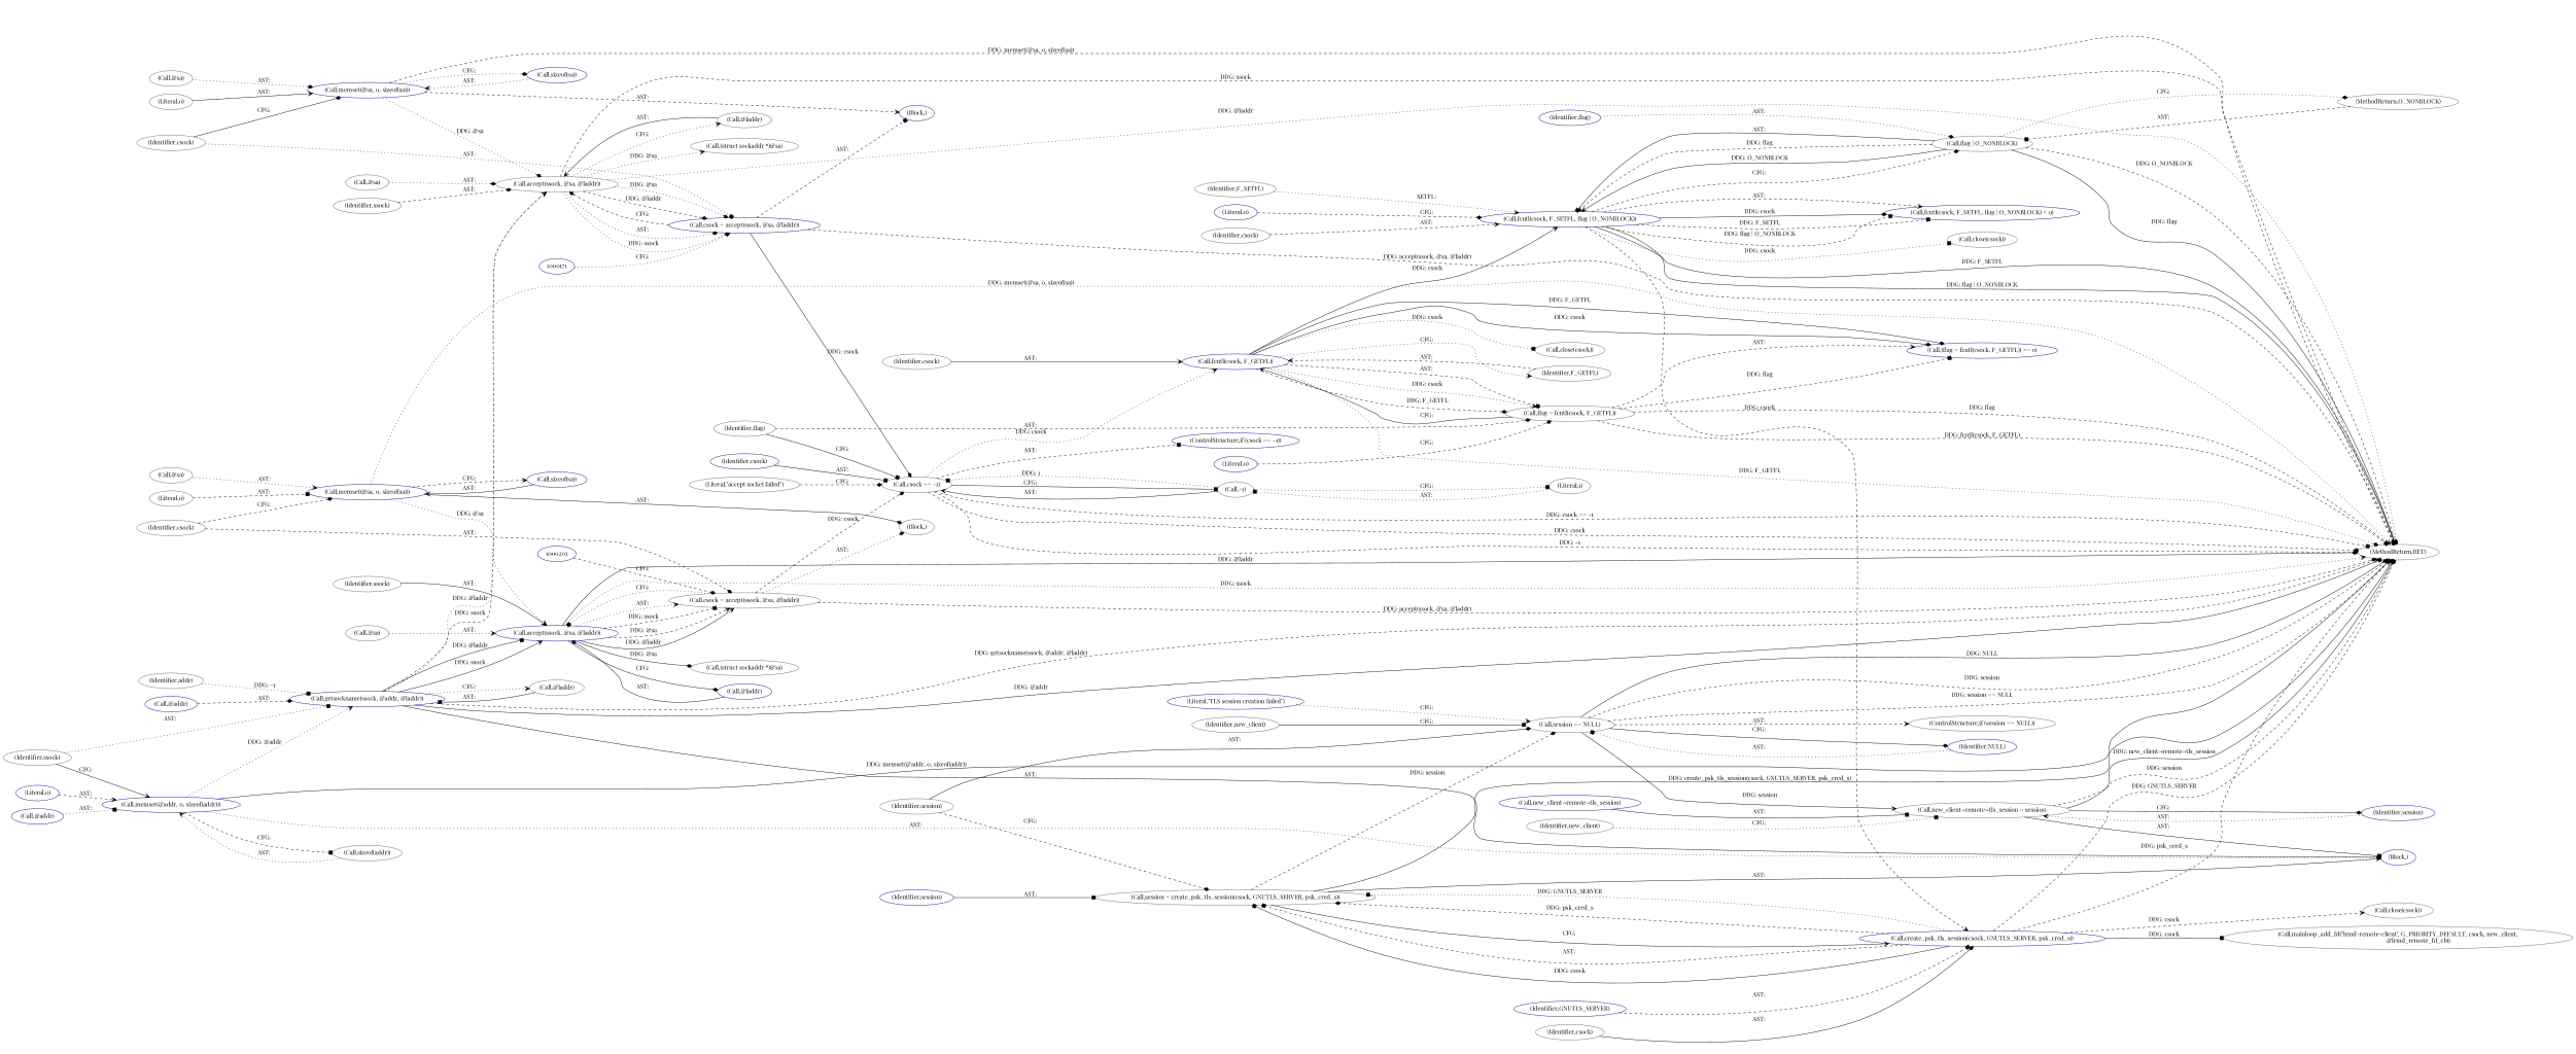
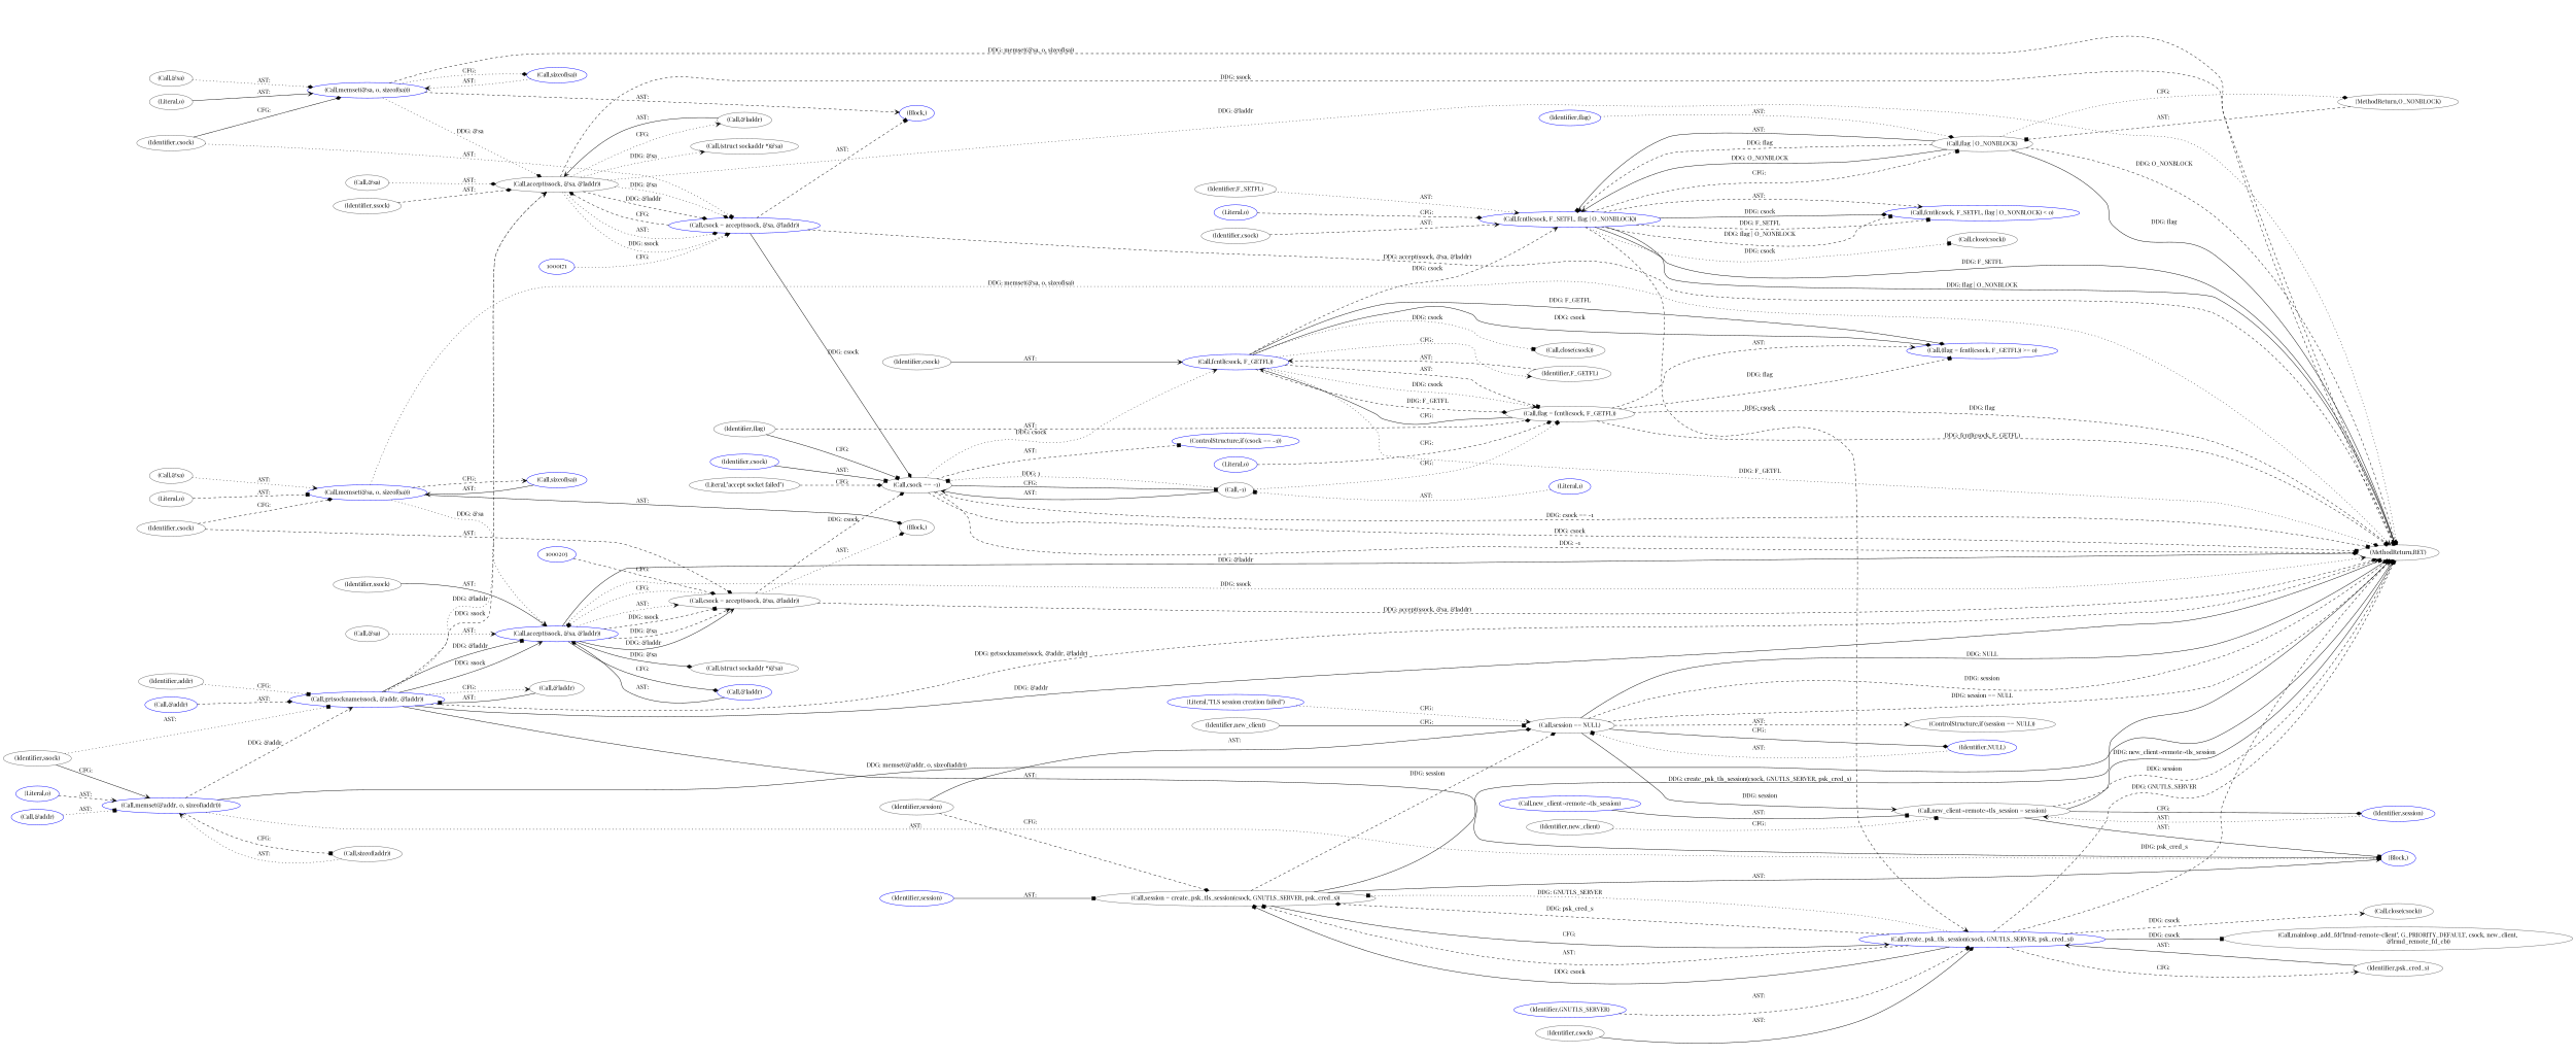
  digraph {
    fontname="Playfair Display"
    rankdir=LR
    node [color=gray40 fontname="Playfair Display"]
    edge [arrowhead=vee fontname="Playfair Display" style=dashed]
    n1 [label="(Call,session = create_psk_tls_session(csock, GNUTLS_SERVER, psk_cred_s))"]
    n2 [color=blue label="(Call,create_psk_tls_session(csock, GNUTLS_SERVER, psk_cred_s))"]
    n3 [label="(Call,session == NULL)"]
    n4 [color=blue label="(Block,)"]
    n5 [label="(MethodReturn,RET)"]
    n6 [label="(Call,close(csock))"]
    n7 [label="(Call,mainloop_add_fd(\"lrmd-remote-client\", G_PRIORITY_DEFAULT, csock, new_client,\n                         &lrmd_remote_fd_cb))"]
+   n8 [label="(Identifier,psk_cred_s)"]
    n9 [label="(Call,new_client->remote->tls_session = session)"]
    n10 [label="(ControlStructure,if (session == NULL))"]
    n11 [color=blue label="(Identifier,NULL)"]
    n12 [color=blue label="(Call,fcntl(csock, F_SETFL, flag | O_NONBLOCK))"]
    n13 [label="(Call,flag | O_NONBLOCK)"]
    n14 [label="(Call,close(csock))"]
    n15 [color=blue label="(Call,fcntl(csock, F_SETFL, flag | O_NONBLOCK) < 0)"]
    n16 [label="(MethodReturn,O_NONBLOCK)"]
    n17 [color=blue label="(Call,fcntl(csock, F_GETFL))"]
    n18 [label="(Call,flag = fcntl(csock, F_GETFL))"]
    n19 [color=blue label="(Call,(flag = fcntl(csock, F_GETFL)) >= 0)"]
    n20 [label="(Call,close(csock))"]
    n21 [label="(Identifier,F_GETFL)"]
    n22 [label="(Call,csock == -1)"]
    n23 [label="(Call,-1)"]
    n24 [color=blue label="(ControlStructure,if (csock == -1))"]
-   n25 [label="(Literal,1)"]
+   n25 [color=blue label="(Literal,1)"]
    n26 [label="(Call,csock = accept(ssock, &sa, &laddr))"]
    n27 [color=blue label="(Call,accept(ssock, &sa, &laddr))"]
    n28 [label="(Block,)"]
    n29 [label="(Call,(struct sockaddr *)&sa)"]
    n30 [color=blue label="(Call,&laddr)"]
    n31 [color=blue label="(Call,getsockname(ssock, &addr, &laddr))"]
    n32 [label="(Call,accept(ssock, &sa, &laddr))"]
    n33 [label="(Call,&laddr)"]
    n34 [color=blue label="(Call,csock = accept(ssock, &sa, &laddr))"]
    n35 [label="(Call,&laddr)"]
    n36 [label="(Call,(struct sockaddr *)&sa)"]
    n37 [color=blue label="(Call,memset(&addr, 0, sizeof(addr)))"]
    n38 [label="(Call,sizeof(addr))"]
    n39 [color=blue label="(Call,memset(&sa, 0, sizeof(sa)))"]
    n40 [color=blue label="(Call,sizeof(sa))"]
    n41 [color=blue label="(Block,)"]
    n42 [color=blue label="(Call,memset(&sa, 0, sizeof(sa)))"]
    n43 [color=blue label="(Call,sizeof(sa))"]
    n44 [color=blue label="(Identifier,session)"]
    n45 [color=blue label="(Literal,\"TLS session creation failed\")"]
    n46 [label="(Identifier,csock)"]
    n47 [color=blue label="(Call,&addr)"]
    n48 [label="(Identifier,addr)"]
    n49 [color=blue label="(Identifier,csock)"]
    n50 [label="(Identifier,csock)"]
    n51 [label="(Identifier,ssock)"]
    n52 [label="(Call,&sa)"]
    n53 [label="(Identifier,csock)"]
    n54 [label="(Identifier,session)"]
    n55 [label="(Identifier,flag)"]
    n56 [color=blue label="(Identifier,session)"]
    n57 [label="(Identifier,csock)"]
    n58 [label="(Literal,0)"]
    n59 [label="(Identifier,csock)"]
    n60 [label="(Call,&sa)"]
    n61 [label="(Call,&sa)"]
    n62 [label="(Literal,0)"]
    n63 [label="(Identifier,ssock)"]
    n64 [label="(Identifier,F_SETFL)"]
    n65 [label="(Identifier,new_client)"]
    n66 [label="(Literal,\"accept socket failed\")"]
    n67 [color=blue label="(Literal,0)"]
    n68 [color=blue label="(Literal,0)"]
    n69 [color=blue label="(Literal,0)"]
    n70 [color=blue label="(Identifier,GNUTLS_SERVER)"]
    n71 [label="(Identifier,ssock)"]
    n72 [color=blue label="(Call,new_client->remote->tls_session)"]
    n73 [color=blue label="(Identifier,flag)"]
    n74 [label="(Identifier,new_client)"]
    n75 [label="(Call,&sa)"]
    n76 [color=blue label="(Call,&addr)"]
    1000203 [color=blue]
    1000171 [color=blue]
    n1 -> n2 [label="CFG: " style=solid]
    n1 -> n3 [arrowhead=diamond label="DDG: session"]
    n1 -> n4 [label="AST: " style=solid]
    n1 -> n5 [arrowhead=box label="DDG: create_psk_tls_session(csock, GNUTLS_SERVER, psk_cred_s)" style=solid]
    n2 -> n1 [arrowhead=box label="AST: "]
    n2 -> n1 [arrowhead=box label="DDG: csock" style=solid]
    n2 -> n1 [arrowhead=box label="DDG: GNUTLS_SERVER" style=dotted]
    n2 -> n1 [arrowhead=diamond label="DDG: psk_cred_s"]
    n2 -> n5 [label="DDG: psk_cred_s"]
    n2 -> n5 [arrowhead=box label="DDG: GNUTLS_SERVER"]
    n2 -> n6 [label="DDG: csock"]
    n2 -> n7 [arrowhead=box label="DDG: csock" style=solid]
+   n2 -> n8 [label="CFG: "]
    n3 -> n5 [arrowhead=diamond label="DDG: NULL" style=solid]
    n3 -> n5 [arrowhead=box label="DDG: session"]
    n3 -> n5 [arrowhead=box label="DDG: session == NULL"]
    n3 -> n9 [label="DDG: session" style=solid]
    n3 -> n10 [label="AST: "]
    n3 -> n11 [arrowhead=diamond label="CFG: " style=solid]
+   n8 -> n2 [label="AST: " style=solid]
    n9 -> n4 [arrowhead=box label="AST: " style=solid]
    n9 -> n5 [arrowhead=diamond label="DDG: session"]
    n9 -> n5 [arrowhead=box label="DDG: new_client->remote->tls_session" style=solid]
    n9 -> n44 [arrowhead=diamond label="CFG: " style=solid]
    n11 -> n3 [arrowhead=box label="AST: " style=dotted]
    n12 -> n2 [label="DDG: csock"]
    n12 -> n5 [arrowhead=box label="DDG: flag | O_NONBLOCK" style=solid]
    n12 -> n5 [label="DDG: F_SETFL" style=solid]
-   n12 -> n13 [arrowhead=diamond label="CFG: "]
+   n12 -> n13 [arrowhead=box label="CFG: "]
    n12 -> n14 [arrowhead=box label="DDG: csock" style=dotted]
    n12 -> n15 [label="AST: "]
    n12 -> n15 [arrowhead=diamond label="DDG: csock" style=solid]
    n12 -> n15 [arrowhead=box label="DDG: F_SETFL"]
    n12 -> n15 [arrowhead=box label="DDG: flag | O_NONBLOCK"]
    n13 -> n5 [arrowhead=box label="DDG: O_NONBLOCK"]
    n13 -> n5 [label="DDG: flag" style=solid]
    n13 -> n12 [arrowhead=box label="AST: " style=solid]
    n13 -> n12 [label="DDG: flag"]
    n13 -> n12 [label="DDG: O_NONBLOCK" style=solid]
    n13 -> n16 [arrowhead=diamond label="CFG: " style=dotted]
    n16 -> n13 [arrowhead=box label="AST: "]
    n17 -> n5 [arrowhead=diamond label="DDG: F_GETFL" style=dotted]
-   n17 -> n12 [label="DDG: csock" style=solid]
+   n17 -> n12 [label="DDG: csock"]
    n17 -> n18 [arrowhead=box label="AST: "]
    n17 -> n18 [label="DDG: csock" style=dotted]
    n17 -> n18 [arrowhead=diamond label="DDG: F_GETFL"]
    n17 -> n19 [arrowhead=diamond label="DDG: csock" style=solid]
    n17 -> n19 [arrowhead=diamond label="DDG: F_GETFL" style=solid]
    n17 -> n20 [arrowhead=box label="DDG: csock" style=dotted]
    n17 -> n21 [label="CFG: " style=dotted]
    n18 -> n5 [arrowhead=box label="DDG: fcntl(csock, F_GETFL)"]
    n18 -> n5 [label="DDG: flag"]
    n18 -> n17 [label="CFG: " style=solid]
    n18 -> n19 [label="AST: "]
    n18 -> n19 [arrowhead=box label="DDG: flag"]
    n21 -> n17 [label="AST: "]
    n22 -> n5 [arrowhead=box label="DDG: -1"]
    n22 -> n5 [arrowhead=box label="DDG: csock == -1"]
    n22 -> n5 [arrowhead=box label="DDG: csock"]
    n22 -> n17 [label="DDG: csock" style=dotted]
    n22 -> n23 [arrowhead=box label="CFG: " style=solid]
    n22 -> n24 [arrowhead=box label="AST: "]
    n23 -> n22 [label="AST: " style=solid]
    n23 -> n22 [arrowhead=box label="DDG: 1" style=dotted]
-   n23 -> n25 [arrowhead=box label="CFG: " style=dotted]
+   n23 -> n18 [arrowhead=box label="CFG: " style=dotted]
    n25 -> n23 [arrowhead=box label="AST: " style=dotted]
    n26 -> n5 [arrowhead=diamond label="DDG: accept(ssock, &sa, &laddr)"]
    n26 -> n22 [arrowhead=diamond label="DDG: csock"]
    n26 -> n27 [arrowhead=box label="CFG: " style=dotted]
    n26 -> n28 [arrowhead=diamond label="AST: " style=dotted]
    n27 -> n5 [arrowhead=diamond label="DDG: &laddr" style=solid]
    n27 -> n5 [label="DDG: ssock" style=dotted]
    n27 -> n26 [label="AST: " style=dotted]
    n27 -> n26 [arrowhead=box label="DDG: ssock"]
    n27 -> n26 [label="DDG: &sa"]
    n27 -> n26 [label="DDG: &laddr" style=solid]
    n27 -> n29 [arrowhead=diamond label="DDG: &sa" style=solid]
    n27 -> n30 [arrowhead=diamond label="CFG: " style=solid]
    n30 -> n27 [arrowhead=diamond label="AST: " style=solid]
    n31 -> n4 [arrowhead=box label="AST: " style=solid]
    n31 -> n5 [label="DDG: getsockname(ssock, &addr, &laddr)"]
    n31 -> n5 [arrowhead=box label="DDG: &addr" style=solid]
    n31 -> n27 [label="DDG: ssock" style=solid]
    n31 -> n27 [arrowhead=box label="DDG: &laddr" style=solid]
    n31 -> n32 [label="DDG: ssock"]
    n31 -> n32 [label="DDG: &laddr" style=dotted]
    n31 -> n33 [label="CFG: " style=dotted]
    n32 -> n5 [arrowhead=diamond label="DDG: ssock"]
    n32 -> n5 [arrowhead=diamond label="DDG: &laddr" style=dotted]
    n32 -> n34 [arrowhead=diamond label="AST: " style=dotted]
    n32 -> n34 [arrowhead=diamond label="DDG: ssock" style=dotted]
    n32 -> n34 [arrowhead=diamond label="DDG: &sa" style=dotted]
    n32 -> n34 [arrowhead=diamond label="DDG: &laddr"]
    n32 -> n35 [label="CFG: " style=dotted]
    n32 -> n36 [label="DDG: &sa" style=dotted]
    n33 -> n31 [arrowhead=box label="AST: " style=solid]
    n34 -> n5 [arrowhead=diamond label="DDG: accept(ssock, &sa, &laddr)"]
    n34 -> n22 [arrowhead=diamond label="DDG: csock" style=solid]
    n34 -> n32 [arrowhead=diamond label="CFG: "]
    n34 -> n41 [arrowhead=box label="AST: "]
    n35 -> n32 [label="AST: " style=solid]
    n37 -> n4 [arrowhead=box label="AST: " style=dotted]
    n37 -> n5 [label="DDG: memset(&addr, 0, sizeof(addr))" style=solid]
-   n37 -> n31 [label="DDG: &addr" style=dotted]
+   n37 -> n31 [label="DDG: &addr"]
    n37 -> n38 [arrowhead=box label="CFG: "]
    n38 -> n37 [label="AST: " style=dotted]
    n39 -> n5 [label="DDG: memset(&sa, 0, sizeof(sa))" style=dotted]
    n39 -> n27 [label="DDG: &sa" style=dotted]
    n39 -> n28 [arrowhead=diamond label="AST: " style=solid]
    n39 -> n40 [label="CFG: "]
    n40 -> n39 [label="AST: " style=solid]
    n42 -> n5 [arrowhead=box label="DDG: memset(&sa, 0, sizeof(sa))"]
    n42 -> n32 [arrowhead=diamond label="DDG: &sa" style=dotted]
    n42 -> n41 [label="AST: "]
    n42 -> n43 [arrowhead=diamond label="CFG: " style=dotted]
    n43 -> n42 [label="AST: " style=dotted]
    n44 -> n9 [label="AST: " style=dotted]
    n45 -> n3 [label="CFG: " style=dotted]
    n46 -> n17 [label="AST: " style=solid]
    n47 -> n37 [arrowhead=box label="AST: " style=dotted]
-   n48 -> n31 [arrowhead=box label="DDG: -1" style=dotted]
+   n48 -> n31 [arrowhead=box label="CFG: " style=dotted]
    n49 -> n22 [arrowhead=box label="AST: " style=solid]
    n50 -> n12 [label="AST: "]
    n51 -> n31 [arrowhead=box label="AST: " style=dotted]
    n51 -> n37 [label="CFG: " style=solid]
    n52 -> n42 [arrowhead=diamond label="AST: " style=dotted]
    n53 -> n26 [arrowhead=diamond label="AST: "]
    n53 -> n39 [arrowhead=diamond label="CFG: "]
    n54 -> n1 [arrowhead=diamond label="CFG: "]
    n54 -> n3 [arrowhead=diamond label="AST: " style=solid]
    n55 -> n18 [arrowhead=diamond label="AST: "]
    n55 -> n22 [arrowhead=box label="CFG: " style=solid]
    n56 -> n1 [arrowhead=box label="AST: " style=solid]
    n57 -> n2 [arrowhead=diamond label="AST: " style=solid]
    n58 -> n39 [arrowhead=box label="AST: "]
    n59 -> n34 [arrowhead=box label="AST: " style=dotted]
    n59 -> n42 [arrowhead=diamond label="CFG: " style=solid]
    n60 -> n32 [arrowhead=diamond label="AST: " style=dotted]
    n61 -> n39 [label="AST: " style=dotted]
    n62 -> n42 [label="AST: " style=solid]
    n63 -> n27 [label="AST: " style=solid]
-   n64 -> n12 [label="SETFL: " style=dotted]
+   n64 -> n12 [label="AST: " style=dotted]
    n65 -> n9 [arrowhead=box label="CFG: " style=dotted]
    n66 -> n22 [arrowhead=diamond label="CFG: "]
    n67 -> n37 [label="AST: "]
    n68 -> n12 [arrowhead=diamond label="CFG: "]
    n69 -> n18 [arrowhead=diamond label="CFG: "]
    n70 -> n2 [arrowhead=box label="AST: "]
    n71 -> n32 [arrowhead=diamond label="AST: "]
    n72 -> n9 [arrowhead=box label="AST: " style=solid]
    n73 -> n13 [arrowhead=diamond label="AST: " style=dotted]
    n74 -> n3 [arrowhead=box label="CFG: " style=solid]
    n75 -> n27 [label="AST: " style=dotted]
    n76 -> n31 [arrowhead=diamond label="AST: "]
    1000203 -> n26 [arrowhead=diamond label="CFG: "]
    1000171 -> n34 [label="CFG: " style=dotted]
  }
